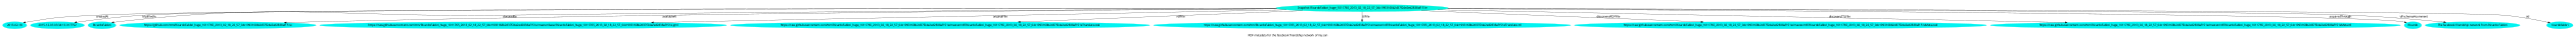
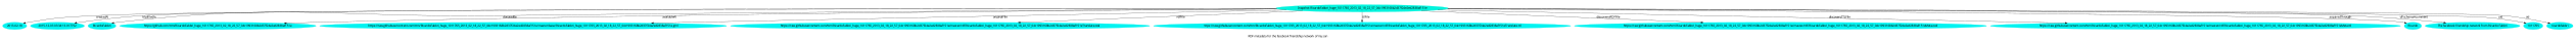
  digraph {
    fontname="Open Sans"
    label="RDF metadata for the facebook friendship network of my son"
    node [color="#02F3F1" fontname="Open Sans" style=filled]
    edge [fontname="Open Sans"]
    "Snapshot RicardoFabbri_huge_1011765_2013_02_18_22_57_04c1993168b2d37f24e2ed2838af151e" [color="#02F3DD"]
    n2 [label="2013-02-18"]
    n3 [label="2015-12-03 03:34:13.017752"]
    n4 [label=RicardoFabbri]
    n5 [label="https://github.com/ttm/RicardoFabbri_huge_1011765_2013_02_18_22_57_04c1993168b2d37f24e2ed2838af151e"]
    n6 [label="https://raw.githubusercontent.com/ttm/RicardoFabbri_huge_1011765_2013_02_18_22_57_04c1993168b2d37f24e2ed2838af151e/master/base/RicardoFabbri_huge_1011765_2013_02_18_22_57_04c1993168b2d37f24e2ed2838af151e.gml"]
    n7 [label="https://raw.githubusercontent.com/ttm/RicardoFabbri_huge_1011765_2013_02_18_22_57_04c1993168b2d37f24e2ed2838af151e/master/rdf/RicardoFabbri_huge_1011765_2013_02_18_22_57_04c1993168b2d37f24e2ed2838af151eTranslate.owl"]
    n8 [label="https://raw.githubusercontent.com/ttm/RicardoFabbri_huge_1011765_2013_02_18_22_57_04c1993168b2d37f24e2ed2838af151e/master/rdf/RicardoFabbri_huge_1011765_2013_02_18_22_57_04c1993168b2d37f24e2ed2838af151eTranslate.ttl"]
    n9 [label="https://raw.githubusercontent.com/ttm/RicardoFabbri_huge_1011765_2013_02_18_22_57_04c1993168b2d37f24e2ed2838af151e/master/rdf/RicardoFabbri_huge_1011765_2013_02_18_22_57_04c1993168b2d37f24e2ed2838af151eMeta.owl"]
    n10 [label="https://raw.githubusercontent.com/ttm/RicardoFabbri_huge_1011765_2013_02_18_22_57_04c1993168b2d37f24e2ed2838af151e/master/rdf/RicardoFabbri_huge_1011765_2013_02_18_22_57_04c1993168b2d37f24e2ed2838af151eMeta.ttl"]
    n11 [label=Ricardo]
    n12 [label="The facebook friendship network from Ricardo Fabbri"]
+   n13 [label=1011765]
    n14 [label=ricardofabbri]
    "Snapshot RicardoFabbri_huge_1011765_2013_02_18_22_57_04c1993168b2d37f24e2ed2838af151e" -> n2 [label=createdAt]
    "Snapshot RicardoFabbri_huge_1011765_2013_02_18_22_57_04c1993168b2d37f24e2ed2838af151e" -> n3 [label=triplifiedIn]
    "Snapshot RicardoFabbri_huge_1011765_2013_02_18_22_57_04c1993168b2d37f24e2ed2838af151e" -> n4 [label=donatedBy]
    "Snapshot RicardoFabbri_huge_1011765_2013_02_18_22_57_04c1993168b2d37f24e2ed2838af151e" -> n5 [label=availableAt]
    "Snapshot RicardoFabbri_huge_1011765_2013_02_18_22_57_04c1993168b2d37f24e2ed2838af151e" -> n6 [label=originalFile]
    "Snapshot RicardoFabbri_huge_1011765_2013_02_18_22_57_04c1993168b2d37f24e2ed2838af151e" -> n7 [label=rdfFile]
    "Snapshot RicardoFabbri_huge_1011765_2013_02_18_22_57_04c1993168b2d37f24e2ed2838af151e" -> n8 [label=ttlFile]
    "Snapshot RicardoFabbri_huge_1011765_2013_02_18_22_57_04c1993168b2d37f24e2ed2838af151e" -> n9 [label=discorveryRDFFile]
    "Snapshot RicardoFabbri_huge_1011765_2013_02_18_22_57_04c1993168b2d37f24e2ed2838af151e" -> n10 [label=discoveryTTLFile]
    "Snapshot RicardoFabbri_huge_1011765_2013_02_18_22_57_04c1993168b2d37f24e2ed2838af151e" -> n11 [label=acquiredThrough]
    "Snapshot RicardoFabbri_huge_1011765_2013_02_18_22_57_04c1993168b2d37f24e2ed2838af151e" -> n12 [label="rdf-schema#comment"]
+   "Snapshot RicardoFabbri_huge_1011765_2013_02_18_22_57_04c1993168b2d37f24e2ed2838af151e" -> n13 [label=uid]
    "Snapshot RicardoFabbri_huge_1011765_2013_02_18_22_57_04c1993168b2d37f24e2ed2838af151e" -> n14 [label=sid]
  }
